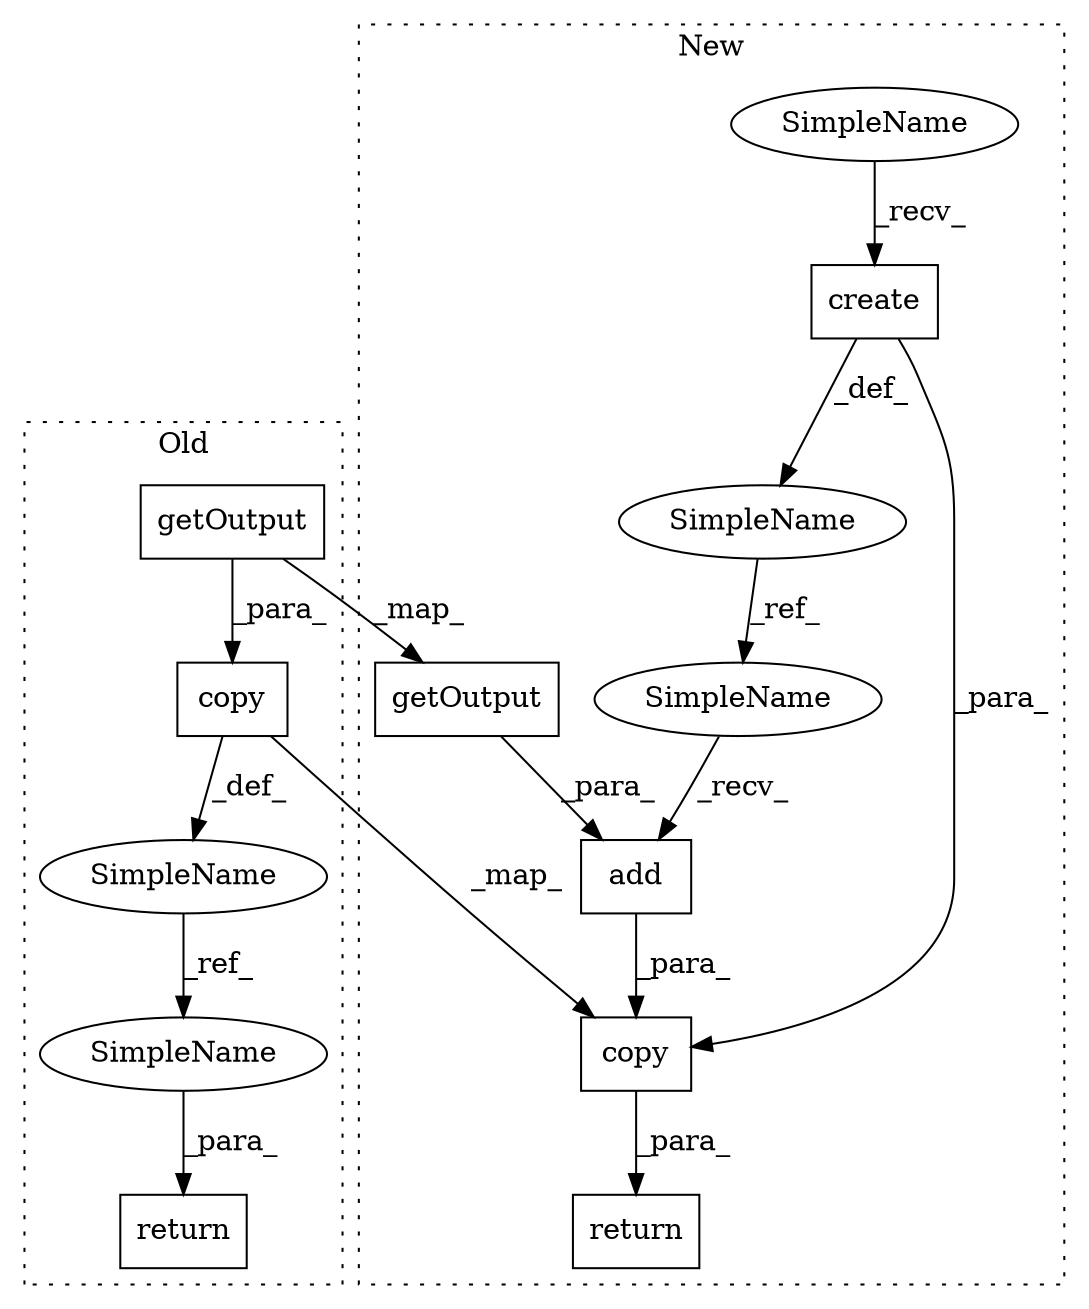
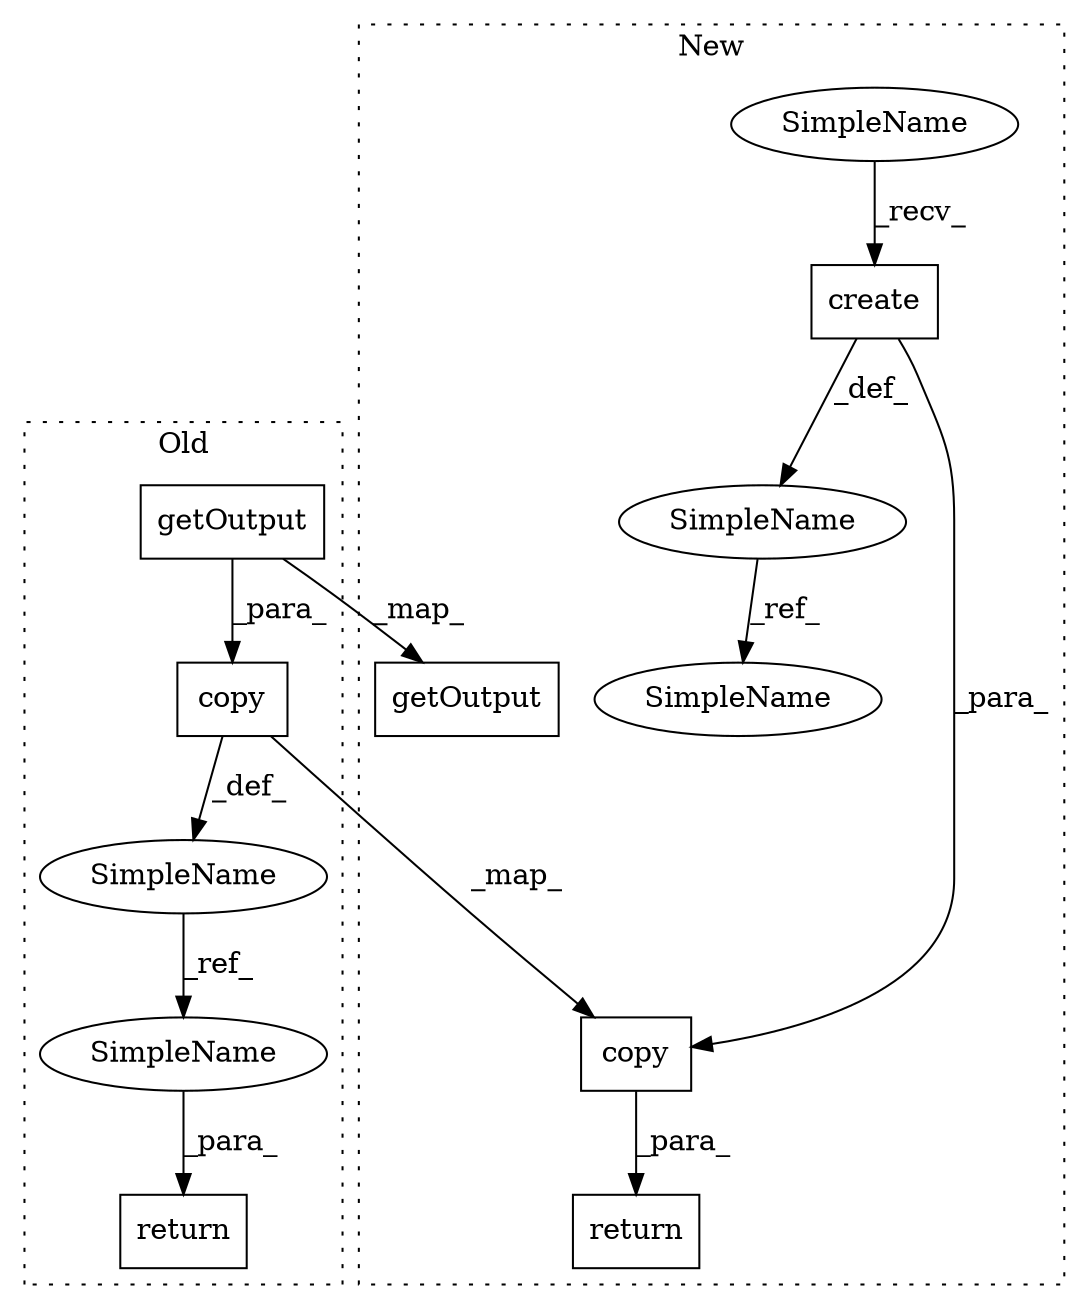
  digraph {
    node [a=32 l=6 shape=box]
    n1 [l=11 label=getOutput s=5213]
    n2 [a=42 l=5 label=SimpleName s=5251 shape=ellipse]
    n3 [a=41 l=7 label=return s=5307]
    n4 [l="5,1" label=copy s="5259,5271"]
    n5 [a=42 l=5 label=SimpleName s=5314 shape=ellipse]
    n6 [l=11 label=getOutput s=5187]
-   n7 [l="4,1" label=add s="5180,5198"]
    n8 [l=8 label=create s=5097]
    n9 [a=42 label=SimpleName s=5081 shape=ellipse]
    n10 [l="5,1" label=copy s="5214,5226"]
    n11 [a=41 l=7 label=return s=5207]
    n12 [a=42 label=SimpleName s=5173 shape=ellipse]
    n13 [a=42 label=SimpleName s=5090 shape=ellipse]
    subgraph cluster_1 {
      label=Old
      style=dotted
      n1
      n2
      n3
      n4
      n5
    }
    subgraph cluster_2 {
      label=New
      style=dotted
      n6
-     n7
      n8
      n9
      n10
      n11
      n12
      n13
    }
    n1 -> n4 [label=_para_]
    n1 -> n6 [label=_map_]
    n2 -> n5 [label=_ref_]
    n4 -> n2 [label=_def_]
    n4 -> n10 [label=_map_]
    n5 -> n3 [label=_para_]
-   n6 -> n7 [label=_para_]
-   n7 -> n10 [label=_para_]
    n8 -> n9 [label=_def_]
    n8 -> n10 [label=_para_]
    n9 -> n12 [label=_ref_]
    n10 -> n11 [label=_para_]
-   n12 -> n7 [label=_recv_]
    n13 -> n8 [label=_recv_]
  }
